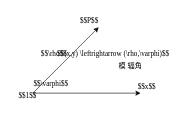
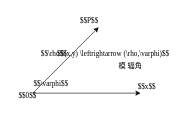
  <mxCell id="0" />
  <mxCell id="1" value="坐标轴" parent="0" />
  <mxCell id="2" value="" style="endArrow=classic;html=1;rounded=0;fontFamily=Times New Roman;" parent="1" edge="1"><mxGeometry width="50" height="50" relative="1" as="geometry"><mxPoint x="54" y="155" as="sourcePoint" /><mxPoint x="234" y="155" as="targetPoint" /></mxGeometry></mxCell>
  <mxCell id="3" value="$$\rho$$" style="text;html=1;align=center;verticalAlign=middle;resizable=0;points=[];autosize=1;strokeColor=none;fillColor=none;fontFamily=Times New Roman;" vertex="1" parent="1"><mxGeometry x="54" y="75" width="70" height="30" as="geometry" /></mxCell>
  <mxCell id="4" value="$$\varphi$$" style="text;html=1;align=center;verticalAlign=middle;resizable=0;points=[];autosize=1;strokeColor=none;fillColor=none;fontFamily=Times New Roman;" vertex="1" parent="1"><mxGeometry x="44" y="125" width="80" height="30" as="geometry" /></mxCell>
  <mxCell id="5" value="辐角" style="text;html=1;align=center;verticalAlign=middle;resizable=0;points=[];autosize=1;strokeColor=none;fillColor=none;fontFamily=黑体;" vertex="1" parent="1"><mxGeometry x="199" y="95" width="50" height="30" as="geometry" /></mxCell>
  <mxCell id="6" value="图线" parent="0" />
  <mxCell id="7" value="" style="endArrow=classic;html=1;rounded=0;fontFamily=Times New Roman;" parent="6" edge="1"><mxGeometry width="50" height="50" relative="1" as="geometry"><mxPoint x="54" y="155" as="sourcePoint" /><mxPoint x="164" y="45" as="targetPoint" /></mxGeometry></mxCell>
  <mxCell id="8" value="文本" parent="0" />
  <mxCell id="9" value="$$x$$" style="text;html=1;align=center;verticalAlign=middle;resizable=0;points=[];autosize=1;strokeColor=none;fillColor=none;fontFamily=Times New Roman;" parent="8" vertex="1"><mxGeometry x="219" y="129.5" width="50" height="30" as="geometry" /></mxCell>
  <mxCell id="10" value="$$P$$" style="text;html=1;align=center;verticalAlign=middle;resizable=0;points=[];autosize=1;strokeColor=none;fillColor=none;fontFamily=Times New Roman;" parent="8" vertex="1"><mxGeometry x="123" y="20" width="50" height="30" as="geometry" /></mxCell>
  <mxCell id="11" value="模" style="text;html=1;align=center;verticalAlign=middle;resizable=0;points=[];autosize=1;strokeColor=none;fillColor=none;fontFamily=黑体;" parent="8" vertex="1"><mxGeometry x="183" y="95" width="40" height="30" as="geometry" /></mxCell>
  <mxCell id="12" value="$$(x,y) \leftrightarrow (\rho,\varphi)$$" style="text;html=1;align=center;verticalAlign=middle;resizable=0;points=[];autosize=1;strokeColor=none;fillColor=none;fontFamily=Times New Roman;" parent="8" vertex="1"><mxGeometry x="83" y="75" width="210" height="30" as="geometry" /></mxCell>
- <mxCell id="13" value="$$1$$" style="text;html=1;align=center;verticalAlign=middle;resizable=0;points=[];autosize=1;strokeColor=none;fillColor=none;fontFamily=Times New Roman;" parent="8" vertex="1"><mxGeometry x="20" y="145" width="50" height="30" as="geometry" /></mxCell>
+ <mxCell id="13" value="$$0$$" style="text;html=1;align=center;verticalAlign=middle;resizable=0;points=[];autosize=1;strokeColor=none;fillColor=none;fontFamily=Times New Roman;" parent="8" vertex="1"><mxGeometry x="20" y="145" width="50" height="30" as="geometry" /></mxCell>
